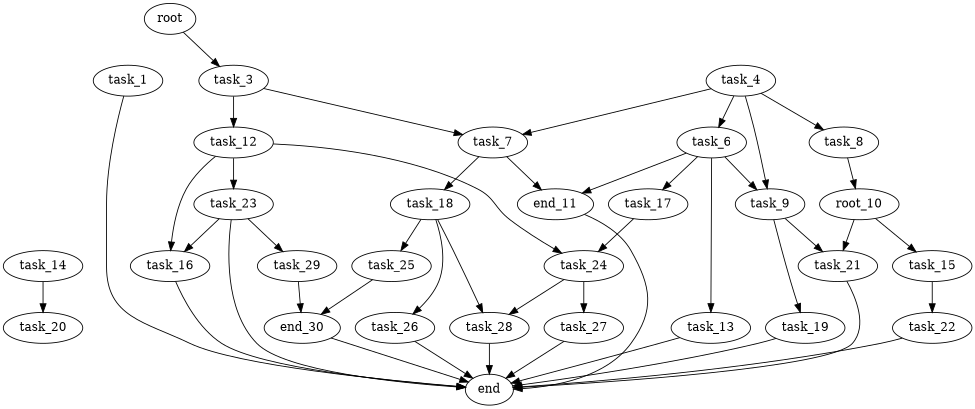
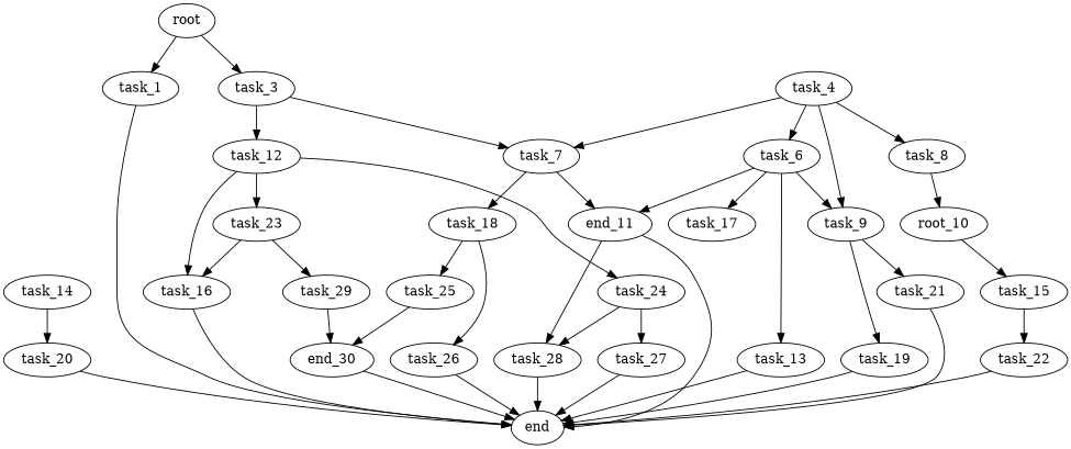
  digraph {
    root
    task_1
    task_3
    end
    task_7
    task_12
    task_4
    task_6
    task_8
    task_9
    task_14
    task_20
    n13 [label=end_11]
    task_18
    task_16
    task_23
    task_24
    task_13
    task_17
    n20 [label=root_10]
    task_19
    task_21
    task_26
    task_25
    task_28
    task_15
    task_22
    task_29
    task_27
    n30 [label=end_30]
+   root -> task_1
    root -> task_3
    task_1 -> end
    task_3 -> task_7
    task_3 -> task_12
    task_7 -> n13
    task_7 -> task_18
    task_12 -> task_16
    task_12 -> task_23
    task_12 -> task_24
    task_4 -> task_7
    task_4 -> task_6
    task_4 -> task_8
    task_4 -> task_9
    task_6 -> task_9
    task_6 -> n13
    task_6 -> task_13
    task_6 -> task_17
    task_8 -> n20
    task_9 -> task_19
    task_9 -> task_21
    task_14 -> task_20
-   task_23 -> end
+   task_20 -> end
    n13 -> end
    task_18 -> task_26
    task_18 -> task_25
-   task_18 -> task_28
+   n13 -> task_28
    task_16 -> end
    task_23 -> task_16
    task_23 -> task_29
    task_24 -> task_28
    task_24 -> task_27
    task_13 -> end
-   task_17 -> task_24
-   n20 -> task_21
    n20 -> task_15
    task_19 -> end
    task_21 -> end
    task_26 -> end
    task_25 -> n30
    task_28 -> end
    task_15 -> task_22
    task_22 -> end
    task_29 -> n30
    task_27 -> end
    n30 -> end
  }
